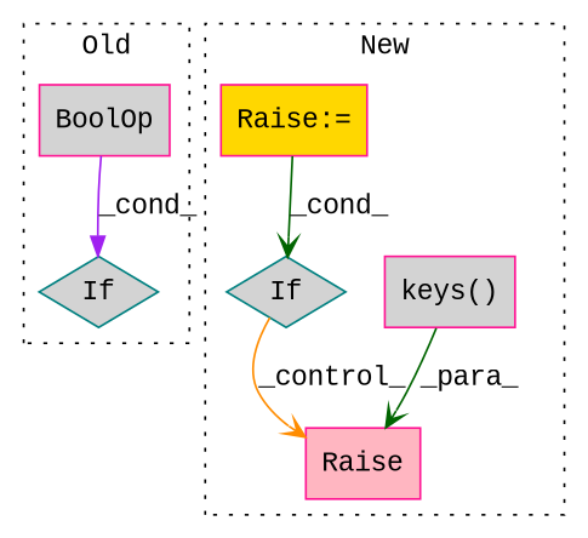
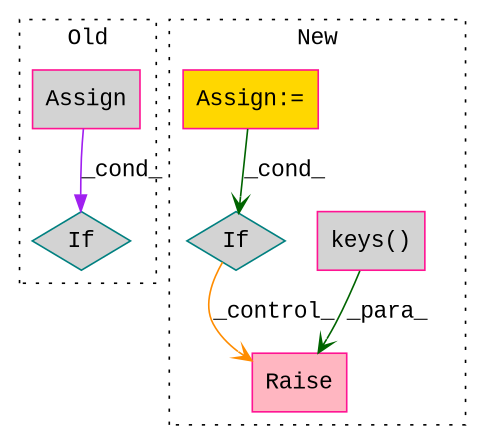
  digraph {
    fontname="Liberation Mono"
    node [a=96 color=deeppink fillcolor=lightgrey fontname="Liberation Mono" l=3 shape=box style=filled]
    edge [arrowhead=vee color=darkgreen fontname="Liberation Mono"]
-   n1 [a=72 l=37 label=BoolOp s=4805]
+   n1 [a=72 l=37 label=Assign s=4805]
    n2 [color=teal label=If s=4802 shape=diamond]
    n3 [a=75 l=23 label="keys()" s=5136]
-   n4 [a=68 fillcolor=gold label="Raise:=" s=5097]
+   n4 [a=68 fillcolor=gold label="Assign:=" s=5097]
    n5 [a=91 fillcolor=lightpink l=6 label=Raise s=5214]
    n6 [color=teal label=If s=5177 shape=diamond]
    subgraph cluster_1 {
      label=Old
      style=dotted
      n1
      n2
    }
    subgraph cluster_2 {
      label=New
      style=dotted
      n3
      n4
      n5
      n6
    }
    n1 -> n2 [arrowhead=normal color=purple label=_cond_]
    n3 -> n5 [label=_para_]
    n4 -> n6 [label=_cond_]
    n6 -> n5 [color=darkorange label=_control_]
  }
